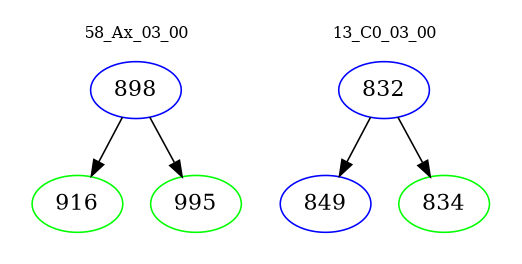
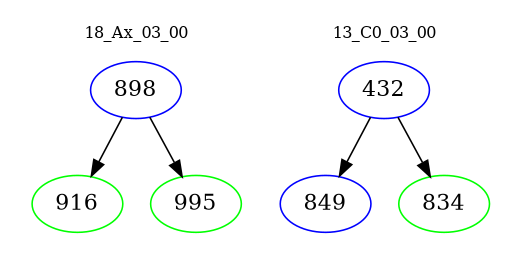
  digraph {
    node [color=blue]
    edge [color=black]
    n1 [label=898]
    n2 [color=green label=916]
    n3 [color=green label=995]
-   n4 [label=832]
+   n4 [label=432]
    n5 [label=849]
    n6 [color=green label=834]
    subgraph cluster_1 {
      color=white
      fontsize=10
-     label="58_Ax_03_00"
+     label="18_Ax_03_00"
      n1
      n2
      n3
    }
    subgraph cluster_2 {
      color=white
      fontsize=10
      label="13_C0_03_00"
      n4
      n5
      n6
    }
    n1 -> n2
    n1 -> n3
    n4 -> n5
    n4 -> n6
  }
